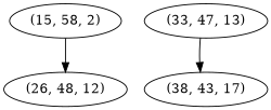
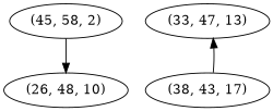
  digraph {
-   "(15, 58, 2)"
-   "(26, 48, 12)"
+   "(15, 58, 2)" [label="(45, 58, 2)"]
+   "(26, 48, 12)" [label="(26, 48, 10)"]
    "(33, 47, 13)"
    "(38, 43, 17)"
    "(15, 58, 2)" -> "(26, 48, 12)"
-   "(33, 47, 13)" -> "(38, 43, 17)"
+   "(38, 43, 17)" -> "(33, 47, 13)"
  }
